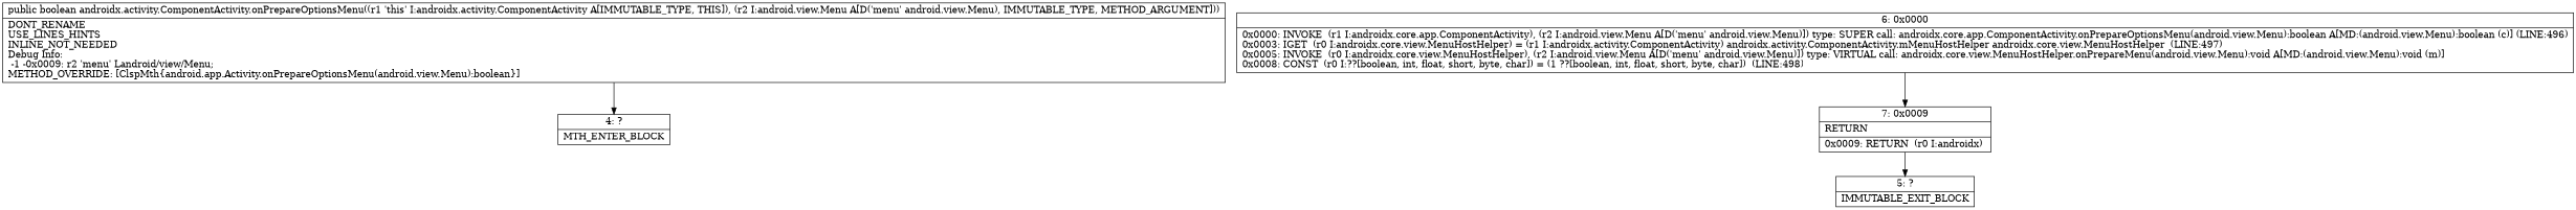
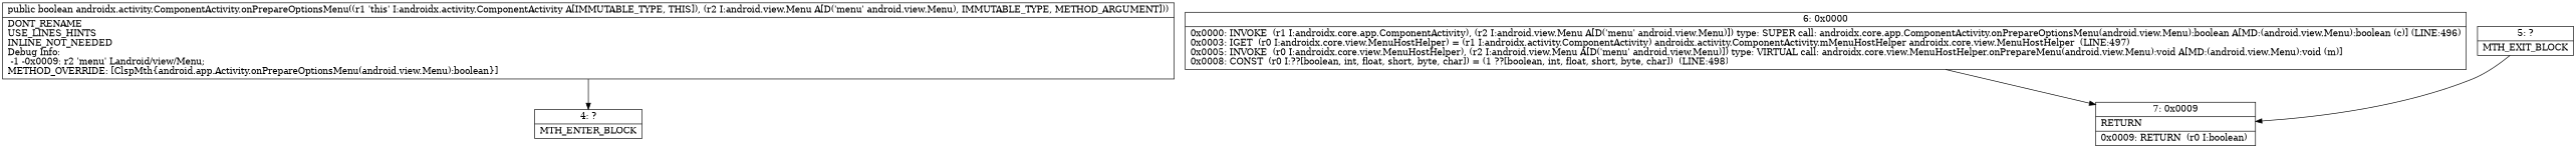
  digraph {
    node [shape=record]
    n1 [label="{4\:\ ?|MTH_ENTER_BLOCK\l}"]
    n2 [label="{6\:\ 0x0000|0x0000: INVOKE  (r1 I:androidx.core.app.ComponentActivity), (r2 I:android.view.Menu A[D('menu' android.view.Menu)]) type: SUPER call: androidx.core.app.ComponentActivity.onPrepareOptionsMenu(android.view.Menu):boolean A[MD:(android.view.Menu):boolean (c)] (LINE:496)\l0x0003: IGET  (r0 I:androidx.core.view.MenuHostHelper) = (r1 I:androidx.activity.ComponentActivity) androidx.activity.ComponentActivity.mMenuHostHelper androidx.core.view.MenuHostHelper  (LINE:497)\l0x0005: INVOKE  (r0 I:androidx.core.view.MenuHostHelper), (r2 I:android.view.Menu A[D('menu' android.view.Menu)]) type: VIRTUAL call: androidx.core.view.MenuHostHelper.onPrepareMenu(android.view.Menu):void A[MD:(android.view.Menu):void (m)]\l0x0008: CONST  (r0 I:??[boolean, int, float, short, byte, char]) = (1 ??[boolean, int, float, short, byte, char])  (LINE:498)\l}"]
-   n3 [label="{7\:\ 0x0009|RETURN\l|0x0009: RETURN  (r0 I:androidx) \l}"]
-   n4 [label="{5\:\ ?|IMMUTABLE_EXIT_BLOCK\l}"]
+   n3 [label="{7\:\ 0x0009|RETURN\l|0x0009: RETURN  (r0 I:boolean) \l}"]
+   n4 [label="{5\:\ ?|MTH_EXIT_BLOCK\l}"]
    n5 [label="{public boolean androidx.activity.ComponentActivity.onPrepareOptionsMenu((r1 'this' I:androidx.activity.ComponentActivity A[IMMUTABLE_TYPE, THIS]), (r2 I:android.view.Menu A[D('menu' android.view.Menu), IMMUTABLE_TYPE, METHOD_ARGUMENT]))  | DONT_RENAME\lUSE_LINES_HINTS\lINLINE_NOT_NEEDED\lDebug Info:\l  \-1 \-0x0009: r2 'menu' Landroid\/view\/Menu;\lMETHOD_OVERRIDE: [ClspMth\{android.app.Activity.onPrepareOptionsMenu(android.view.Menu):boolean\}]\l}"]
    n2 -> n3
-   n3 -> n4
+   n4 -> n3
    n5 -> n1
  }
